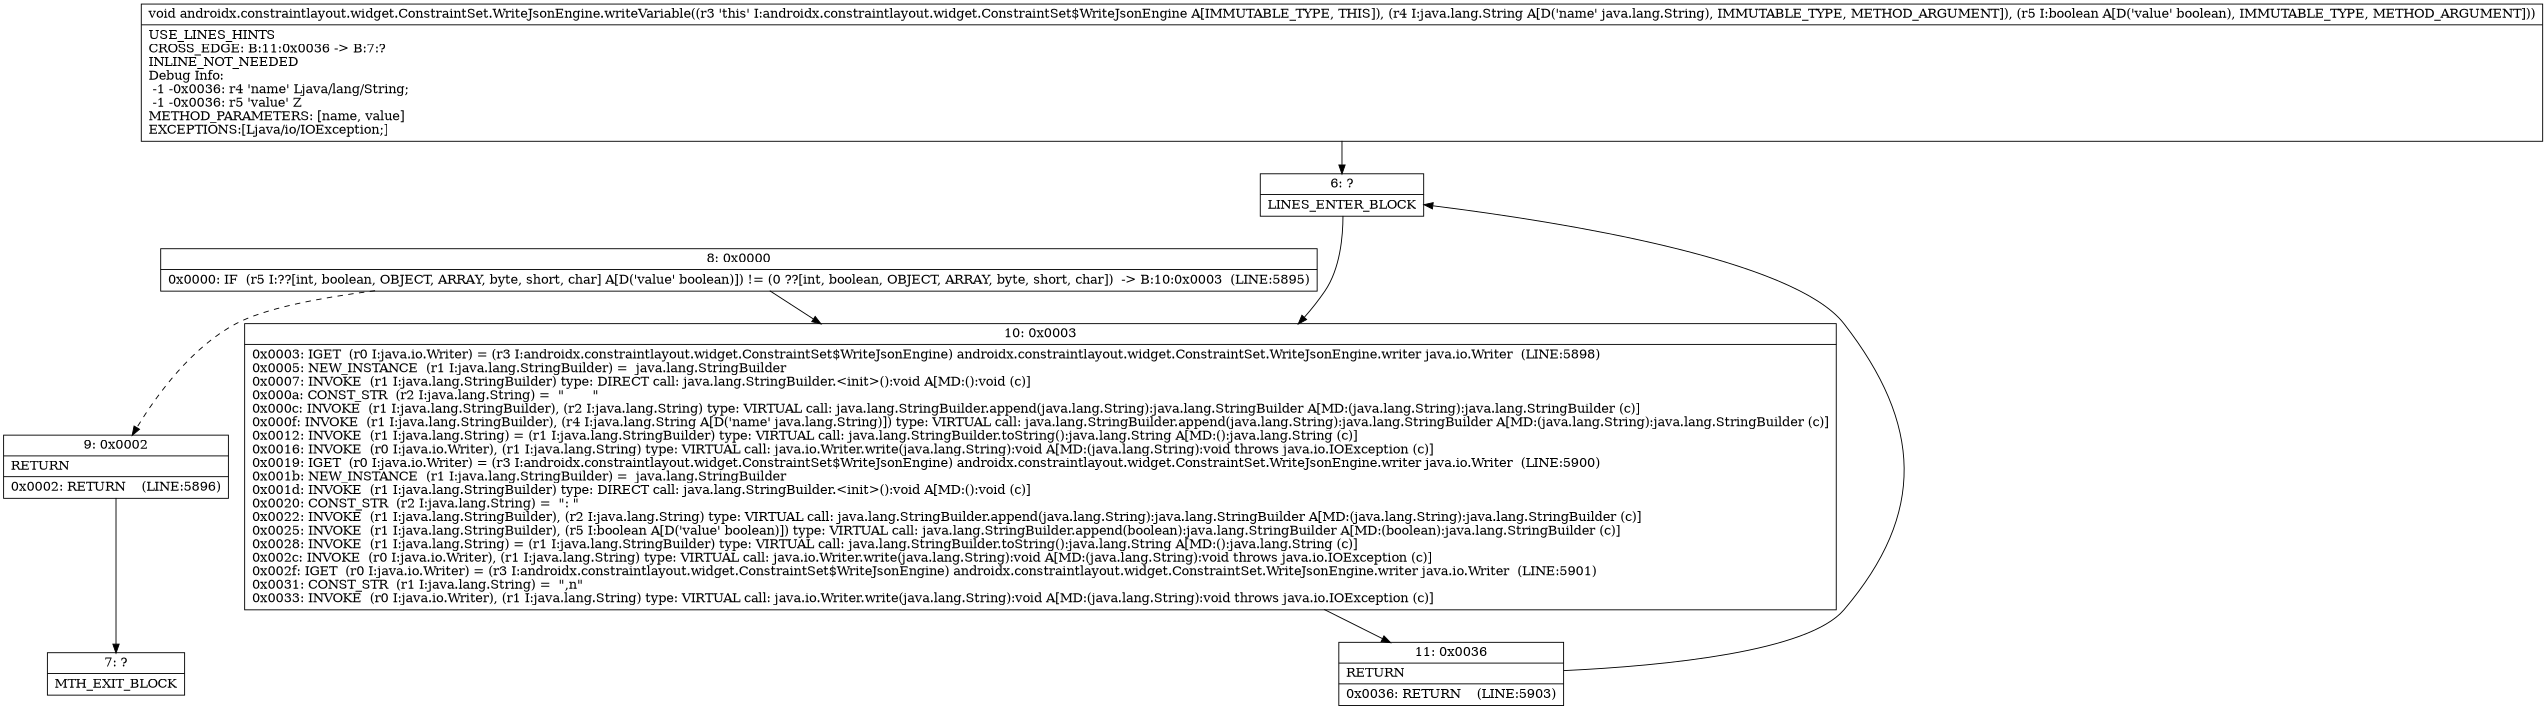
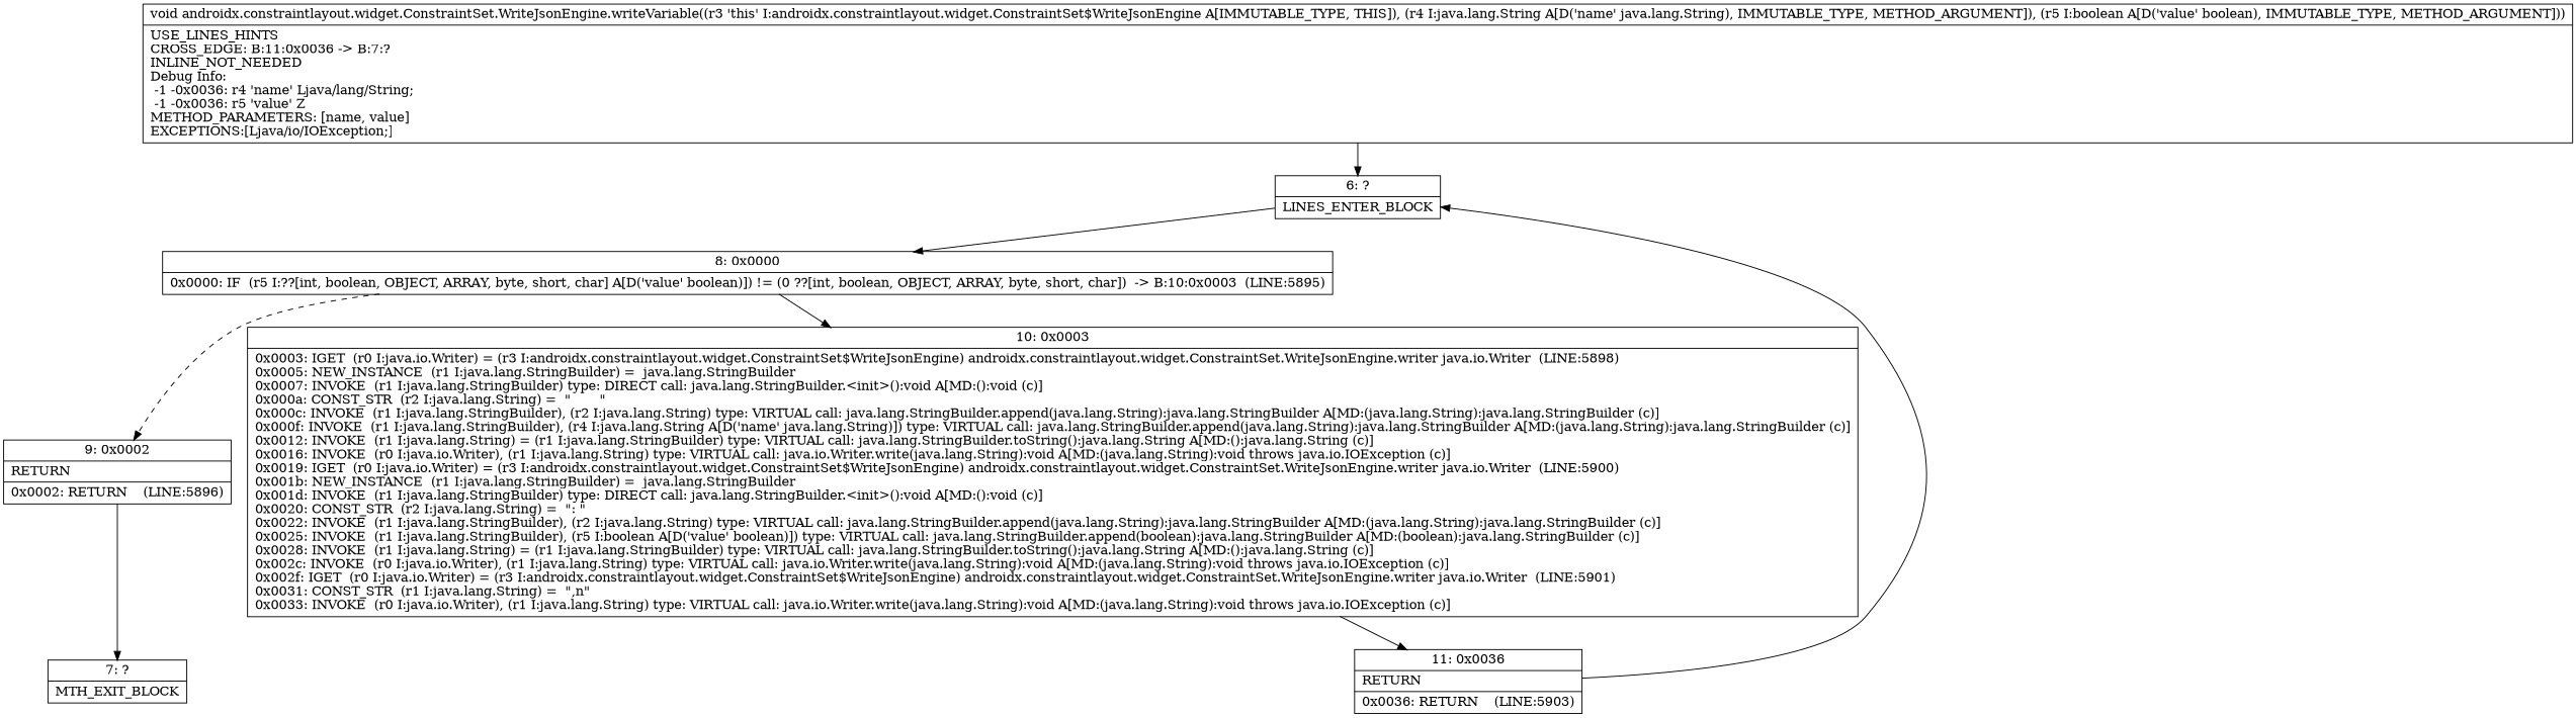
  digraph {
    node [shape=record]
    n1 [label="{6\:\ ?|LINES_ENTER_BLOCK\l}"]
    n2 [label="{8\:\ 0x0000|0x0000: IF  (r5 I:??[int, boolean, OBJECT, ARRAY, byte, short, char] A[D('value' boolean)]) != (0 ??[int, boolean, OBJECT, ARRAY, byte, short, char])  \-\> B:10:0x0003  (LINE:5895)\l}"]
    n3 [label="{9\:\ 0x0002|RETURN\l|0x0002: RETURN    (LINE:5896)\l}"]
    n4 [label="{10\:\ 0x0003|0x0003: IGET  (r0 I:java.io.Writer) = (r3 I:androidx.constraintlayout.widget.ConstraintSet$WriteJsonEngine) androidx.constraintlayout.widget.ConstraintSet.WriteJsonEngine.writer java.io.Writer  (LINE:5898)\l0x0005: NEW_INSTANCE  (r1 I:java.lang.StringBuilder) =  java.lang.StringBuilder \l0x0007: INVOKE  (r1 I:java.lang.StringBuilder) type: DIRECT call: java.lang.StringBuilder.\<init\>():void A[MD:():void (c)]\l0x000a: CONST_STR  (r2 I:java.lang.String) =  \"       \" \l0x000c: INVOKE  (r1 I:java.lang.StringBuilder), (r2 I:java.lang.String) type: VIRTUAL call: java.lang.StringBuilder.append(java.lang.String):java.lang.StringBuilder A[MD:(java.lang.String):java.lang.StringBuilder (c)]\l0x000f: INVOKE  (r1 I:java.lang.StringBuilder), (r4 I:java.lang.String A[D('name' java.lang.String)]) type: VIRTUAL call: java.lang.StringBuilder.append(java.lang.String):java.lang.StringBuilder A[MD:(java.lang.String):java.lang.StringBuilder (c)]\l0x0012: INVOKE  (r1 I:java.lang.String) = (r1 I:java.lang.StringBuilder) type: VIRTUAL call: java.lang.StringBuilder.toString():java.lang.String A[MD:():java.lang.String (c)]\l0x0016: INVOKE  (r0 I:java.io.Writer), (r1 I:java.lang.String) type: VIRTUAL call: java.io.Writer.write(java.lang.String):void A[MD:(java.lang.String):void throws java.io.IOException (c)]\l0x0019: IGET  (r0 I:java.io.Writer) = (r3 I:androidx.constraintlayout.widget.ConstraintSet$WriteJsonEngine) androidx.constraintlayout.widget.ConstraintSet.WriteJsonEngine.writer java.io.Writer  (LINE:5900)\l0x001b: NEW_INSTANCE  (r1 I:java.lang.StringBuilder) =  java.lang.StringBuilder \l0x001d: INVOKE  (r1 I:java.lang.StringBuilder) type: DIRECT call: java.lang.StringBuilder.\<init\>():void A[MD:():void (c)]\l0x0020: CONST_STR  (r2 I:java.lang.String) =  \": \" \l0x0022: INVOKE  (r1 I:java.lang.StringBuilder), (r2 I:java.lang.String) type: VIRTUAL call: java.lang.StringBuilder.append(java.lang.String):java.lang.StringBuilder A[MD:(java.lang.String):java.lang.StringBuilder (c)]\l0x0025: INVOKE  (r1 I:java.lang.StringBuilder), (r5 I:boolean A[D('value' boolean)]) type: VIRTUAL call: java.lang.StringBuilder.append(boolean):java.lang.StringBuilder A[MD:(boolean):java.lang.StringBuilder (c)]\l0x0028: INVOKE  (r1 I:java.lang.String) = (r1 I:java.lang.StringBuilder) type: VIRTUAL call: java.lang.StringBuilder.toString():java.lang.String A[MD:():java.lang.String (c)]\l0x002c: INVOKE  (r0 I:java.io.Writer), (r1 I:java.lang.String) type: VIRTUAL call: java.io.Writer.write(java.lang.String):void A[MD:(java.lang.String):void throws java.io.IOException (c)]\l0x002f: IGET  (r0 I:java.io.Writer) = (r3 I:androidx.constraintlayout.widget.ConstraintSet$WriteJsonEngine) androidx.constraintlayout.widget.ConstraintSet.WriteJsonEngine.writer java.io.Writer  (LINE:5901)\l0x0031: CONST_STR  (r1 I:java.lang.String) =  \",n\" \l0x0033: INVOKE  (r0 I:java.io.Writer), (r1 I:java.lang.String) type: VIRTUAL call: java.io.Writer.write(java.lang.String):void A[MD:(java.lang.String):void throws java.io.IOException (c)]\l}"]
    n5 [label="{7\:\ ?|MTH_EXIT_BLOCK\l}"]
    n6 [label="{11\:\ 0x0036|RETURN\l|0x0036: RETURN    (LINE:5903)\l}"]
    n7 [label="{void androidx.constraintlayout.widget.ConstraintSet.WriteJsonEngine.writeVariable((r3 'this' I:androidx.constraintlayout.widget.ConstraintSet$WriteJsonEngine A[IMMUTABLE_TYPE, THIS]), (r4 I:java.lang.String A[D('name' java.lang.String), IMMUTABLE_TYPE, METHOD_ARGUMENT]), (r5 I:boolean A[D('value' boolean), IMMUTABLE_TYPE, METHOD_ARGUMENT]))  | USE_LINES_HINTS\lCROSS_EDGE: B:11:0x0036 \-\> B:7:?\lINLINE_NOT_NEEDED\lDebug Info:\l  \-1 \-0x0036: r4 'name' Ljava\/lang\/String;\l  \-1 \-0x0036: r5 'value' Z\lMETHOD_PARAMETERS: [name, value]\lEXCEPTIONS:[Ljava\/io\/IOException;]\l}"]
-   n1 -> n4
+   n1 -> n2
    n2 -> n3 [style=dashed]
    n2 -> n4
    n3 -> n5
    n4 -> n6
    n6 -> n1
    n7 -> n1
  }
